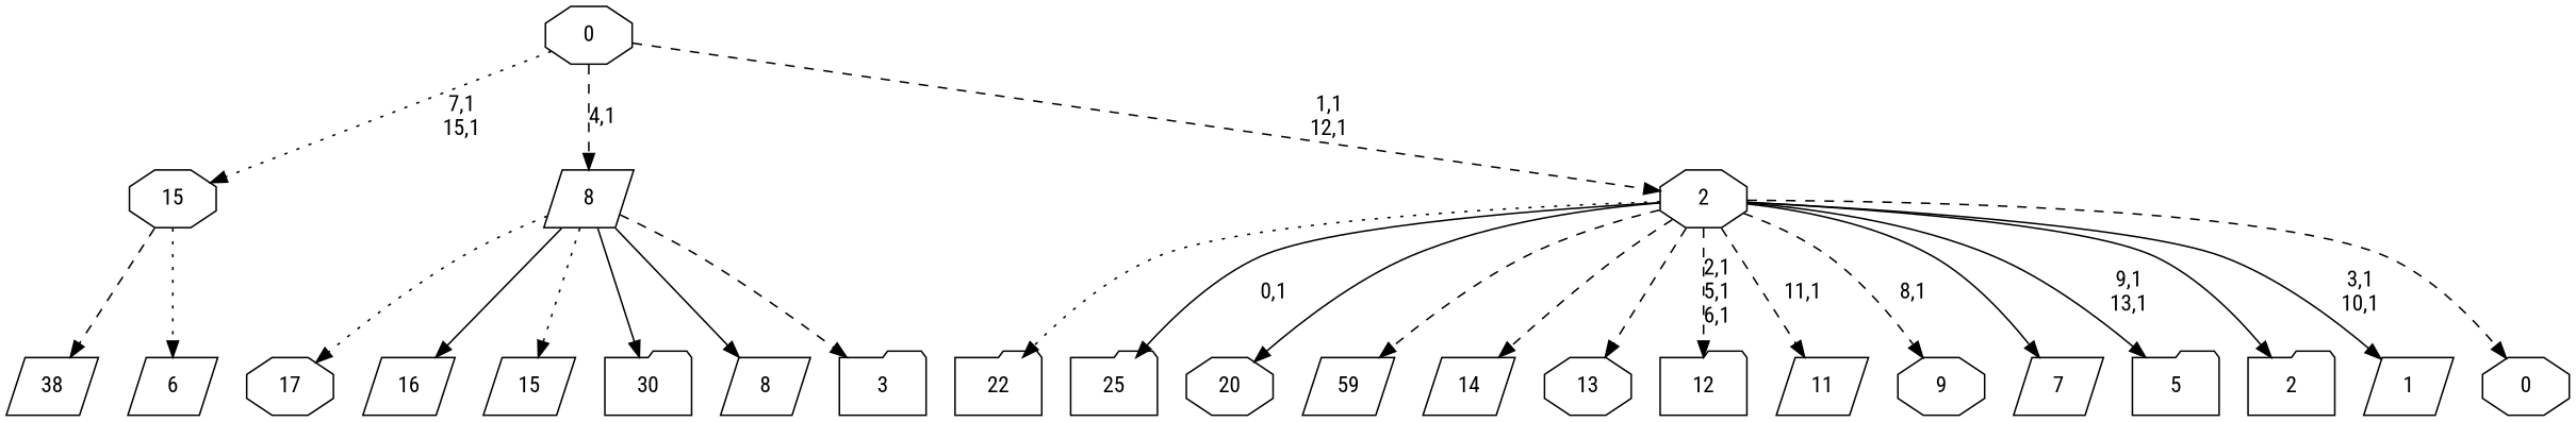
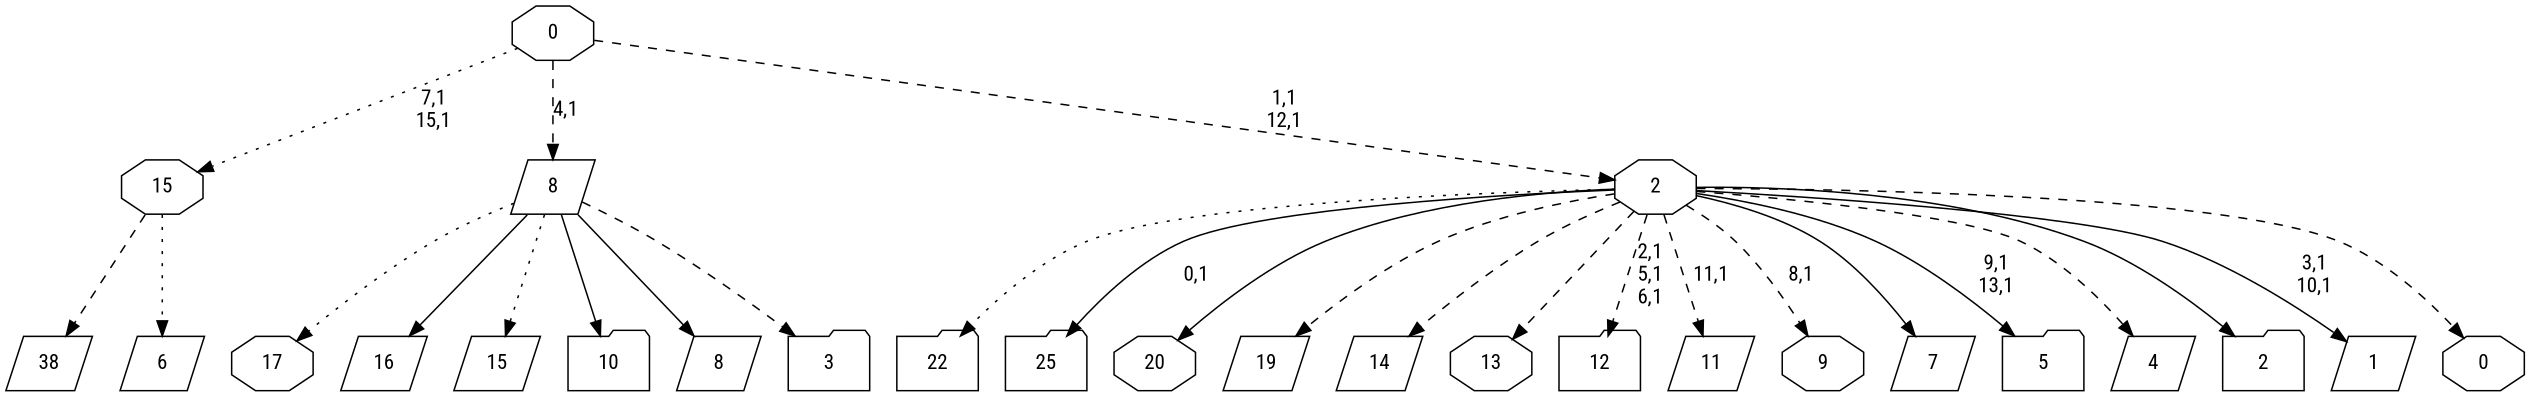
  digraph {
    fontname="Roboto Condensed"
    node [fontname="Roboto Condensed" shape=parallelogram]
    edge [fontname="Roboto Condensed" style=dashed]
    n1 [label=22 shape=folder]
    n2 [label=25 shape=folder]
    n3 [label=20 shape=octagon]
-   n4 [label=59]
+   n4 [label=19]
    n5 [label=38]
    n6 [label=17 shape=octagon]
    n7 [label=16]
    n8 [label=15]
    n9 [label=14]
    n10 [label=13 shape=octagon]
    n11 [label=12 shape=folder]
    n12 [label=11]
-   n13 [label=30 shape=folder]
+   n13 [label=10 shape=folder]
    n14 [label=9 shape=octagon]
    n15 [label=8]
    n16 [label=7]
    n17 [label=6]
    15 [shape=octagon]
    n19 [label=5 shape=folder]
+   n20 [label=4]
    n21 [label=3 shape=folder]
    8
    n23 [label=2 shape=folder]
    n24 [label=1]
    n25 [label=0 shape=octagon]
    2 [shape=octagon]
    0 [shape=octagon]
    15 -> n5
    15 -> n17 [style=dotted]
    8 -> n6 [style=dotted]
    8 -> n7 [style=solid]
    8 -> n8 [style=dotted]
    8 -> n13 [style=solid]
    8 -> n15 [style=solid]
    8 -> n21
    2 -> n1 [style=dotted]
    2 -> n2 [label="0,1" style=solid]
    2 -> n3 [style=solid]
    2 -> n4
    2 -> n9
    2 -> n10
    2 -> n11 [label="2,1\n5,1\n6,1"]
    2 -> n12 [label="11,1"]
    2 -> n14 [label="8,1"]
    2 -> n16 [style=solid]
    2 -> n19 [label="9,1\n13,1" style=solid]
+   2 -> n20
    2 -> n23 [style=solid]
    2 -> n24 [label="3,1\n10,1" style=solid]
    2 -> n25
    0 -> 15 [label="7,1\n15,1" style=dotted]
    0 -> 8 [label="4,1"]
    0 -> 2 [label="1,1\n12,1"]
  }
